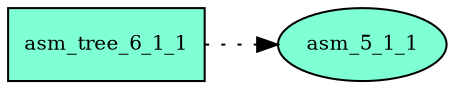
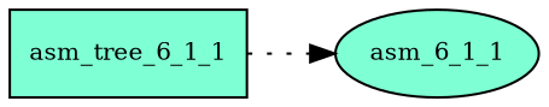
  digraph {
    rankdir=LR
    node [fontsize=10.0 style=filled fillcolor=aquamarine]
    asm_tree_6_1_1 [shape=box]
-   asm_6_1_1 [shape=ellipse label=asm_5_1_1]
+   asm_6_1_1 [shape=ellipse]
    asm_tree_6_1_1 -> asm_6_1_1 [style=dotted]
  }
